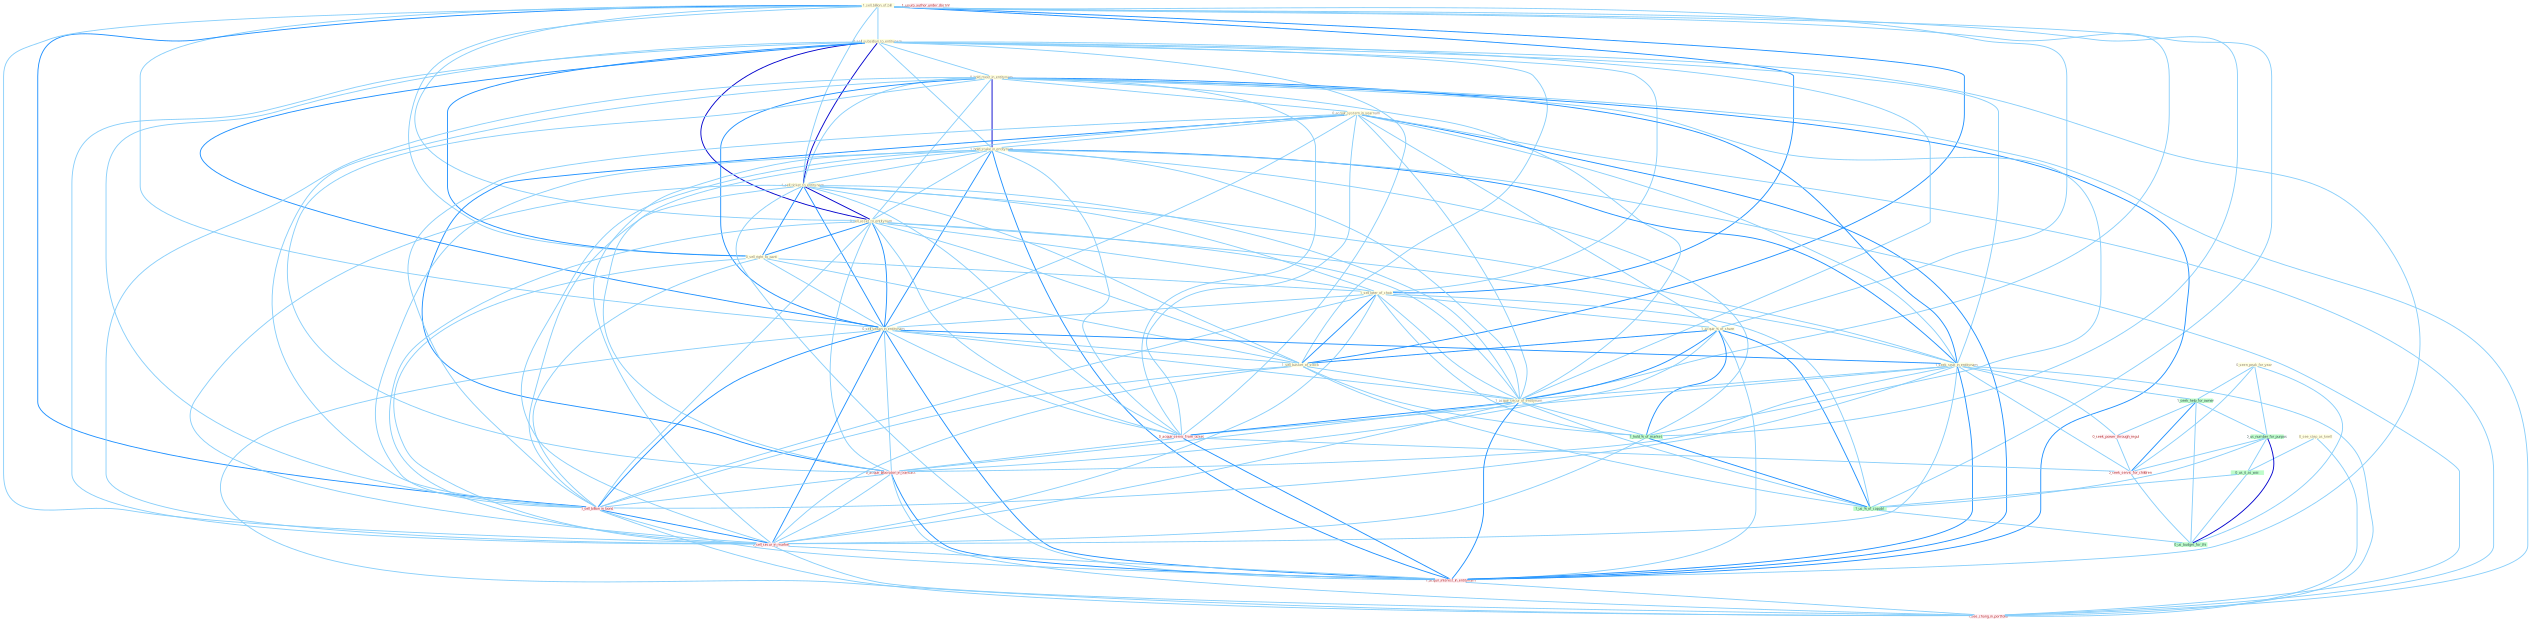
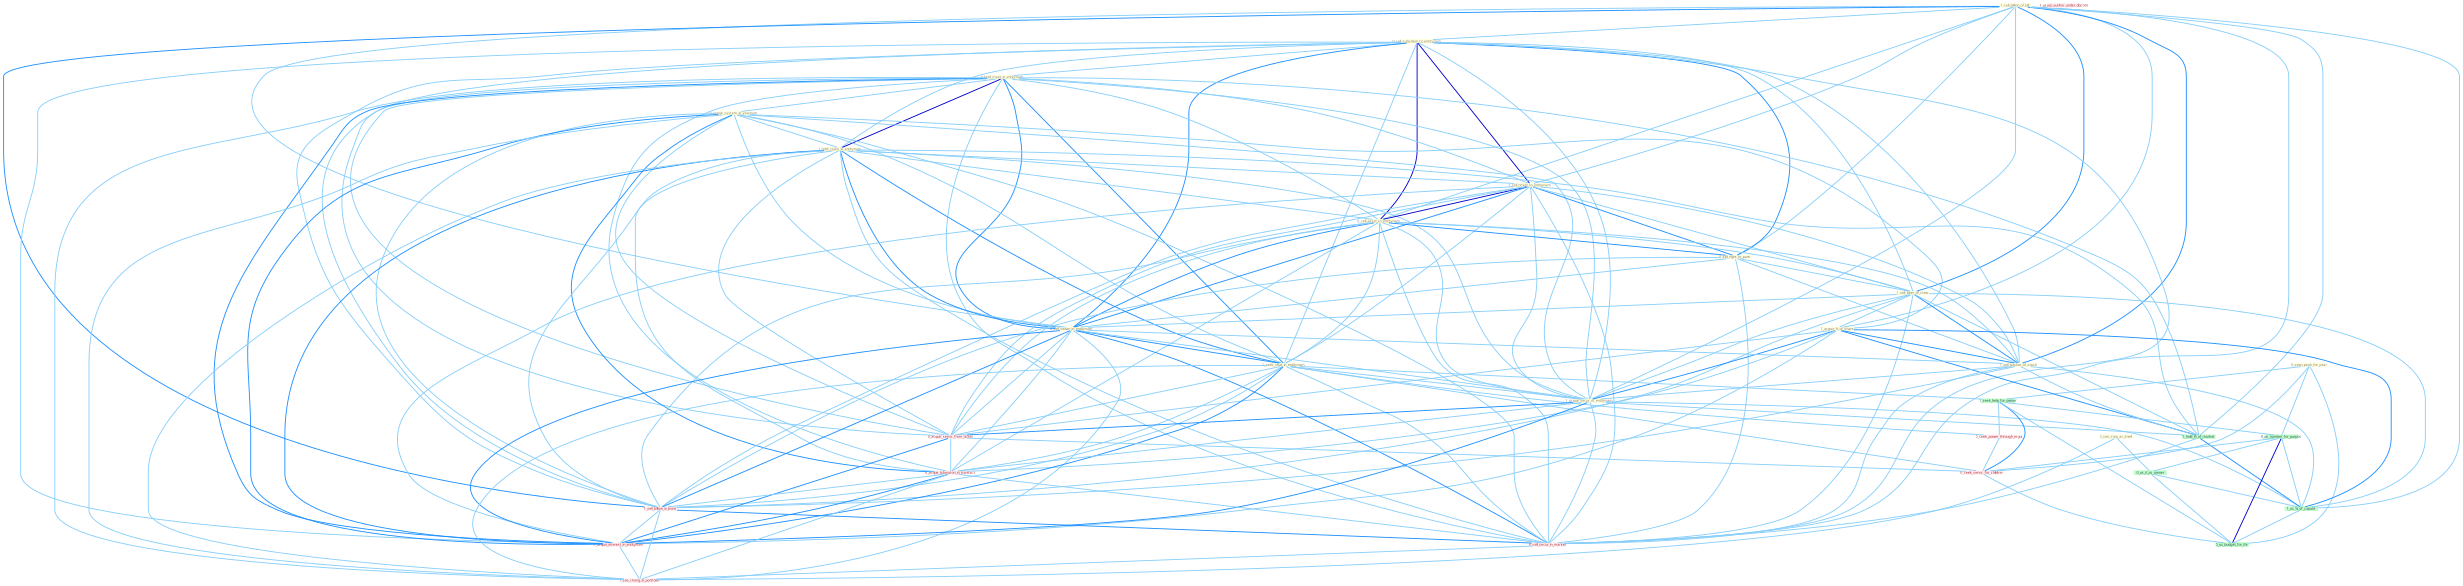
  graph {
    fontname="Noto Sans"
    node [color="#ffffe0" fixedsize=true fontcolor="#8b7d6b" fontname="Noto Sans" fontsize=4 shape=polygon style=filled]
    edge [color="#87cefa" fontname="Noto Sans" w=1]
    "0_see_step_as_knell " [height=.06 width=.5]
    "1_sell_billion_of_bill " [height=.06 width=.5]
    "0_sell_subsidiari_to_entitynam " [height=.06 width=.5]
    "0_hold_meet_in_entitynam " [height=.06 width=.5]
    "0_acquir_system_in_yearnum " [height=.06 width=.5]
    "1_hold_stake_in_entitynam " [height=.06 width=.5]
    "1_sell_ticket_to_entitynam " [height=.06 width=.5]
    "0_sell_asset_to_entitynam " [height=.06 width=.5]
    "0_sell_right_to_parti " [height=.06 width=.5]
    "1_sell_beer_of_choic " [height=.06 width=.5]
    "0_seen_peak_for_year " [height=.06 width=.5]
    "1_acquir_%_of_share " [height=.06 width=.5]
    "0_sell_sedan_in_entitynam " [height=.06 width=.5]
    "1_seek_seat_in_entitynam " [height=.06 width=.5]
    "1_sell_basket_of_stock " [height=.06 width=.5]
    "1_acquir_secur_of_entitynam " [height=.06 width=.5]
    n17 [color="#fff0f5" fontcolor="#b22222" height=.06 label="0_acquir_servic_from_ticket" width=.5]
    "0_seek_power_through_regul " [color="#fff0f5" fontcolor="#b22222" height=.06 width=.5]
    "0_acquir_laboratori_in_transact " [color="#fff0f5" fontcolor="#b22222" height=.06 width=.5]
    "1_sell_billion_in_bond " [color="#fff0f5" fontcolor="#b22222" height=.06 width=.5]
    "1_usurp_author_under_doctrin " [color="#fff0f5" fontcolor="#b22222" height=.06 width=.5]
    "0_sell_secur_in_market " [color="#fff0f5" fontcolor="#b22222" height=.06 width=.5]
    "1_acquir_interest_in_entitynam " [color="#fff0f5" fontcolor="#b22222" height=.06 width=.5]
    "0_seek_servic_for_children " [color="#fff0f5" fontcolor="#b22222" height=.06 width=.5]
    "1_see_chang_in_portfolio " [color="#fff0f5" fontcolor="#b22222" height=.06 width=.5]
-   "0_us_it_as_wai " [color="#BDFCC9" fontcolor="#2f4f4f" height=.06 width=.5]
+   "0_us_it_as_wai " [color="#BDFCC9" fontcolor="#2f4f4f" height=.06 width=.5 label="0_us_it_as_owner"]
    "1_hold_%_of_market " [color="#BDFCC9" fontcolor="#2f4f4f" height=.06 width=.5]
    "1_us_%_of_capabl " [color="#BDFCC9" fontcolor="#2f4f4f" height=.06 width=.5]
    "1_seek_help_for_owner " [color="#BDFCC9" fontcolor="#2f4f4f" height=.06 width=.5]
    "0_us_number_for_purpos " [color="#BDFCC9" fontcolor="#2f4f4f" height=.06 width=.5]
    "0_us_budget_for_thi " [color="#BDFCC9" fontcolor="#2f4f4f" height=.06 width=.5]
    subgraph sub_1 {
      "0_see_step_as_knell "
      "1_sell_billion_of_bill "
      "0_sell_subsidiari_to_entitynam "
      "0_hold_meet_in_entitynam "
      "0_acquir_system_in_yearnum "
      "1_hold_stake_in_entitynam "
      "1_sell_ticket_to_entitynam "
      "0_sell_asset_to_entitynam "
      "0_sell_right_to_parti "
      "1_sell_beer_of_choic "
      "0_seen_peak_for_year "
      "1_acquir_%_of_share "
      "0_sell_sedan_in_entitynam "
      "1_seek_seat_in_entitynam "
      "1_sell_basket_of_stock "
      "1_acquir_secur_of_entitynam "
    }
    subgraph sub_2 {
      n17
      "0_seek_power_through_regul "
      "0_acquir_laboratori_in_transact "
      "1_sell_billion_in_bond "
      "1_usurp_author_under_doctrin "
      "0_sell_secur_in_market "
      "1_acquir_interest_in_entitynam "
      "0_seek_servic_for_children "
      "1_see_chang_in_portfolio "
    }
    "0_see_step_as_knell " -- "1_see_chang_in_portfolio "
    "0_see_step_as_knell " -- "0_us_it_as_wai "
    "1_sell_billion_of_bill " -- "0_sell_subsidiari_to_entitynam "
    "1_sell_billion_of_bill " -- "1_sell_ticket_to_entitynam "
    "1_sell_billion_of_bill " -- "0_sell_asset_to_entitynam "
    "1_sell_billion_of_bill " -- "0_sell_right_to_parti "
    "1_sell_billion_of_bill " -- "1_sell_beer_of_choic " [color="#1e90ff" w=2]
    "1_sell_billion_of_bill " -- "1_acquir_%_of_share "
    "1_sell_billion_of_bill " -- "0_sell_sedan_in_entitynam "
    "1_sell_billion_of_bill " -- "1_sell_basket_of_stock " [color="#1e90ff" w=2]
    "1_sell_billion_of_bill " -- "1_acquir_secur_of_entitynam "
    "1_sell_billion_of_bill " -- "1_sell_billion_in_bond " [color="#1e90ff" w=2]
    "1_sell_billion_of_bill " -- "0_sell_secur_in_market "
    "1_sell_billion_of_bill " -- "1_hold_%_of_market "
    "1_sell_billion_of_bill " -- "1_us_%_of_capabl "
    "0_sell_subsidiari_to_entitynam " -- "0_hold_meet_in_entitynam "
    "0_sell_subsidiari_to_entitynam " -- "1_hold_stake_in_entitynam "
    "0_sell_subsidiari_to_entitynam " -- "1_sell_ticket_to_entitynam " [color="#0000cd" w=3]
    "0_sell_subsidiari_to_entitynam " -- "0_sell_asset_to_entitynam " [color="#0000cd" w=3]
    "0_sell_subsidiari_to_entitynam " -- "0_sell_right_to_parti " [color="#1e90ff" w=2]
    "0_sell_subsidiari_to_entitynam " -- "1_sell_beer_of_choic "
    "0_sell_subsidiari_to_entitynam " -- "0_sell_sedan_in_entitynam " [color="#1e90ff" w=2]
    "0_sell_subsidiari_to_entitynam " -- "1_seek_seat_in_entitynam "
    "0_sell_subsidiari_to_entitynam " -- "1_sell_basket_of_stock "
    "0_sell_subsidiari_to_entitynam " -- "1_acquir_secur_of_entitynam "
    "0_sell_subsidiari_to_entitynam " -- n17
    "0_sell_subsidiari_to_entitynam " -- "1_sell_billion_in_bond "
    "0_sell_subsidiari_to_entitynam " -- "0_sell_secur_in_market "
    "0_sell_subsidiari_to_entitynam " -- "1_acquir_interest_in_entitynam "
    "0_hold_meet_in_entitynam " -- "0_acquir_system_in_yearnum "
    "0_hold_meet_in_entitynam " -- "1_hold_stake_in_entitynam " [color="#0000cd" w=3]
    "0_hold_meet_in_entitynam " -- "1_sell_ticket_to_entitynam "
    "0_hold_meet_in_entitynam " -- "0_sell_asset_to_entitynam "
    "0_hold_meet_in_entitynam " -- "0_sell_sedan_in_entitynam " [color="#1e90ff" w=2]
    "0_hold_meet_in_entitynam " -- "1_seek_seat_in_entitynam " [color="#1e90ff" w=2]
    "0_hold_meet_in_entitynam " -- "1_acquir_secur_of_entitynam "
    "0_hold_meet_in_entitynam " -- n17
    "0_hold_meet_in_entitynam " -- "0_acquir_laboratori_in_transact "
    "0_hold_meet_in_entitynam " -- "1_sell_billion_in_bond "
    "0_hold_meet_in_entitynam " -- "0_sell_secur_in_market "
    "0_hold_meet_in_entitynam " -- "1_acquir_interest_in_entitynam " [color="#1e90ff" w=2]
    "0_hold_meet_in_entitynam " -- "1_see_chang_in_portfolio "
    "0_hold_meet_in_entitynam " -- "1_hold_%_of_market "
    "0_acquir_system_in_yearnum " -- "1_hold_stake_in_entitynam "
    "0_acquir_system_in_yearnum " -- "1_acquir_%_of_share "
    "0_acquir_system_in_yearnum " -- "0_sell_sedan_in_entitynam "
    "0_acquir_system_in_yearnum " -- "1_seek_seat_in_entitynam "
    "0_acquir_system_in_yearnum " -- "1_acquir_secur_of_entitynam "
    "0_acquir_system_in_yearnum " -- n17
    "0_acquir_system_in_yearnum " -- "0_acquir_laboratori_in_transact " [color="#1e90ff" w=2]
    "0_acquir_system_in_yearnum " -- "1_sell_billion_in_bond "
    "0_acquir_system_in_yearnum " -- "0_sell_secur_in_market "
    "0_acquir_system_in_yearnum " -- "1_acquir_interest_in_entitynam " [color="#1e90ff" w=2]
    "0_acquir_system_in_yearnum " -- "1_see_chang_in_portfolio "
    "1_hold_stake_in_entitynam " -- "1_sell_ticket_to_entitynam "
    "1_hold_stake_in_entitynam " -- "0_sell_asset_to_entitynam "
    "1_hold_stake_in_entitynam " -- "0_sell_sedan_in_entitynam " [color="#1e90ff" w=2]
    "1_hold_stake_in_entitynam " -- "1_seek_seat_in_entitynam " [color="#1e90ff" w=2]
    "1_hold_stake_in_entitynam " -- "1_acquir_secur_of_entitynam "
    "1_hold_stake_in_entitynam " -- n17
    "1_hold_stake_in_entitynam " -- "0_acquir_laboratori_in_transact "
    "1_hold_stake_in_entitynam " -- "1_sell_billion_in_bond "
    "1_hold_stake_in_entitynam " -- "0_sell_secur_in_market "
    "1_hold_stake_in_entitynam " -- "1_acquir_interest_in_entitynam " [color="#1e90ff" w=2]
    "1_hold_stake_in_entitynam " -- "1_see_chang_in_portfolio "
    "1_hold_stake_in_entitynam " -- "1_hold_%_of_market "
    "1_sell_ticket_to_entitynam " -- "0_sell_asset_to_entitynam " [color="#0000cd" w=3]
    "1_sell_ticket_to_entitynam " -- "0_sell_right_to_parti " [color="#1e90ff" w=2]
    "1_sell_ticket_to_entitynam " -- "1_sell_beer_of_choic "
    "1_sell_ticket_to_entitynam " -- "0_sell_sedan_in_entitynam " [color="#1e90ff" w=2]
    "1_sell_ticket_to_entitynam " -- "1_seek_seat_in_entitynam "
    "1_sell_ticket_to_entitynam " -- "1_sell_basket_of_stock "
    "1_sell_ticket_to_entitynam " -- "1_acquir_secur_of_entitynam "
    "1_sell_ticket_to_entitynam " -- n17
    "1_sell_ticket_to_entitynam " -- "1_sell_billion_in_bond "
    "1_sell_ticket_to_entitynam " -- "0_sell_secur_in_market "
    "1_sell_ticket_to_entitynam " -- "1_acquir_interest_in_entitynam "
    "0_sell_asset_to_entitynam " -- "0_sell_right_to_parti " [color="#1e90ff" w=2]
    "0_sell_asset_to_entitynam " -- "1_sell_beer_of_choic "
    "0_sell_asset_to_entitynam " -- "0_sell_sedan_in_entitynam " [color="#1e90ff" w=2]
    "0_sell_asset_to_entitynam " -- "1_seek_seat_in_entitynam "
    "0_sell_asset_to_entitynam " -- "1_sell_basket_of_stock "
    "0_sell_asset_to_entitynam " -- "1_acquir_secur_of_entitynam "
    "0_sell_asset_to_entitynam " -- n17
    "0_sell_asset_to_entitynam " -- "0_acquir_laboratori_in_transact "
    "0_sell_asset_to_entitynam " -- "1_sell_billion_in_bond "
    "0_sell_asset_to_entitynam " -- "0_sell_secur_in_market "
    "0_sell_right_to_parti " -- "1_sell_beer_of_choic "
    "0_sell_right_to_parti " -- "0_sell_sedan_in_entitynam "
    "0_sell_right_to_parti " -- "1_sell_basket_of_stock "
    "0_sell_right_to_parti " -- "1_sell_billion_in_bond "
    "0_sell_right_to_parti " -- "0_sell_secur_in_market "
    "1_sell_beer_of_choic " -- "1_acquir_%_of_share "
    "1_sell_beer_of_choic " -- "0_sell_sedan_in_entitynam "
    "1_sell_beer_of_choic " -- "1_sell_basket_of_stock " [color="#1e90ff" w=2]
    "1_sell_beer_of_choic " -- "1_acquir_secur_of_entitynam "
    "1_sell_beer_of_choic " -- "1_sell_billion_in_bond "
    "1_sell_beer_of_choic " -- "0_sell_secur_in_market "
    "1_sell_beer_of_choic " -- "1_hold_%_of_market "
    "1_sell_beer_of_choic " -- "1_us_%_of_capabl "
    "0_seen_peak_for_year " -- "0_seek_servic_for_children "
    "0_seen_peak_for_year " -- "1_seek_help_for_owner "
    "0_seen_peak_for_year " -- "0_us_number_for_purpos "
    "0_seen_peak_for_year " -- "0_us_budget_for_thi "
    "1_acquir_%_of_share " -- "1_sell_basket_of_stock " [color="#1e90ff"]
    "1_acquir_%_of_share " -- "1_acquir_secur_of_entitynam " [color="#1e90ff" w=2]
+   "1_acquir_%_of_share " -- n17
    "1_acquir_%_of_share " -- "0_acquir_laboratori_in_transact "
    "1_acquir_%_of_share " -- "1_acquir_interest_in_entitynam "
    "1_acquir_%_of_share " -- "1_hold_%_of_market " [color="#1e90ff" w=2]
    "1_acquir_%_of_share " -- "1_us_%_of_capabl " [color="#1e90ff" w=2]
    "0_sell_sedan_in_entitynam " -- "1_seek_seat_in_entitynam " [color="#1e90ff" w=2]
    "0_sell_sedan_in_entitynam " -- "1_sell_basket_of_stock "
    "0_sell_sedan_in_entitynam " -- "1_acquir_secur_of_entitynam "
    "0_sell_sedan_in_entitynam " -- n17
    "0_sell_sedan_in_entitynam " -- "0_acquir_laboratori_in_transact "
    "0_sell_sedan_in_entitynam " -- "1_sell_billion_in_bond " [color="#1e90ff" w=2]
    "0_sell_sedan_in_entitynam " -- "0_sell_secur_in_market " [color="#1e90ff" w=2]
    "0_sell_sedan_in_entitynam " -- "1_acquir_interest_in_entitynam " [color="#1e90ff" w=2]
    "0_sell_sedan_in_entitynam " -- "1_see_chang_in_portfolio "
    "1_seek_seat_in_entitynam " -- "1_acquir_secur_of_entitynam "
    "1_seek_seat_in_entitynam " -- n17
    "1_seek_seat_in_entitynam " -- "0_seek_power_through_regul "
    "1_seek_seat_in_entitynam " -- "0_acquir_laboratori_in_transact "
    "1_seek_seat_in_entitynam " -- "1_sell_billion_in_bond "
    "1_seek_seat_in_entitynam " -- "0_sell_secur_in_market "
    "1_seek_seat_in_entitynam " -- "1_acquir_interest_in_entitynam " [color="#1e90ff" w=2]
    "1_seek_seat_in_entitynam " -- "0_seek_servic_for_children "
    "1_seek_seat_in_entitynam " -- "1_see_chang_in_portfolio "
    "1_seek_seat_in_entitynam " -- "1_seek_help_for_owner "
    "1_sell_basket_of_stock " -- "1_acquir_secur_of_entitynam "
    "1_sell_basket_of_stock " -- "1_sell_billion_in_bond "
    "1_sell_basket_of_stock " -- "0_sell_secur_in_market "
    "1_sell_basket_of_stock " -- "1_hold_%_of_market "
    "1_sell_basket_of_stock " -- "1_us_%_of_capabl "
    "1_acquir_secur_of_entitynam " -- n17 [color="#1e90ff" w=2]
    "1_acquir_secur_of_entitynam " -- "0_acquir_laboratori_in_transact "
    "1_acquir_secur_of_entitynam " -- "0_sell_secur_in_market "
    "1_acquir_secur_of_entitynam " -- "1_acquir_interest_in_entitynam " [color="#1e90ff" w=2]
    "1_acquir_secur_of_entitynam " -- "1_hold_%_of_market "
    "1_acquir_secur_of_entitynam " -- "1_us_%_of_capabl "
    n17 -- "0_acquir_laboratori_in_transact "
    n17 -- "1_acquir_interest_in_entitynam " [color="#1e90ff" w=2]
    n17 -- "0_seek_servic_for_children "
    "0_seek_power_through_regul " -- "0_seek_servic_for_children "
    "0_acquir_laboratori_in_transact " -- "1_sell_billion_in_bond "
    "0_acquir_laboratori_in_transact " -- "0_sell_secur_in_market "
    "0_acquir_laboratori_in_transact " -- "1_acquir_interest_in_entitynam " [color="#1e90ff" w=2]
    "0_acquir_laboratori_in_transact " -- "1_see_chang_in_portfolio "
    "1_sell_billion_in_bond " -- "0_sell_secur_in_market " [color="#1e90ff" w=2]
    "1_sell_billion_in_bond " -- "1_acquir_interest_in_entitynam "
    "1_sell_billion_in_bond " -- "1_see_chang_in_portfolio "
-   "0_sell_secur_in_market " -- "1_acquir_interest_in_entitynam "
    "0_sell_secur_in_market " -- "1_see_chang_in_portfolio "
    "1_acquir_interest_in_entitynam " -- "1_see_chang_in_portfolio "
    "0_seek_servic_for_children " -- "0_us_budget_for_thi "
    "0_us_it_as_wai " -- "1_us_%_of_capabl "
    "0_us_it_as_wai " -- "0_us_budget_for_thi "
    "1_hold_%_of_market " -- "0_sell_secur_in_market "
    "1_hold_%_of_market " -- "1_us_%_of_capabl " [color="#1e90ff" w=2]
    "1_us_%_of_capabl " -- "0_us_budget_for_thi "
    "1_seek_help_for_owner " -- "0_seek_power_through_regul "
    "1_seek_help_for_owner " -- "0_seek_servic_for_children " [color="#1e90ff" w=2]
    "1_seek_help_for_owner " -- "0_us_number_for_purpos "
    "1_seek_help_for_owner " -- "0_us_budget_for_thi "
    "0_us_number_for_purpos " -- "0_seek_servic_for_children "
    "0_us_number_for_purpos " -- "0_us_it_as_wai "
    "0_us_number_for_purpos " -- "1_us_%_of_capabl "
    "0_us_number_for_purpos " -- "0_us_budget_for_thi " [color="#0000cd" w=2]
  }
